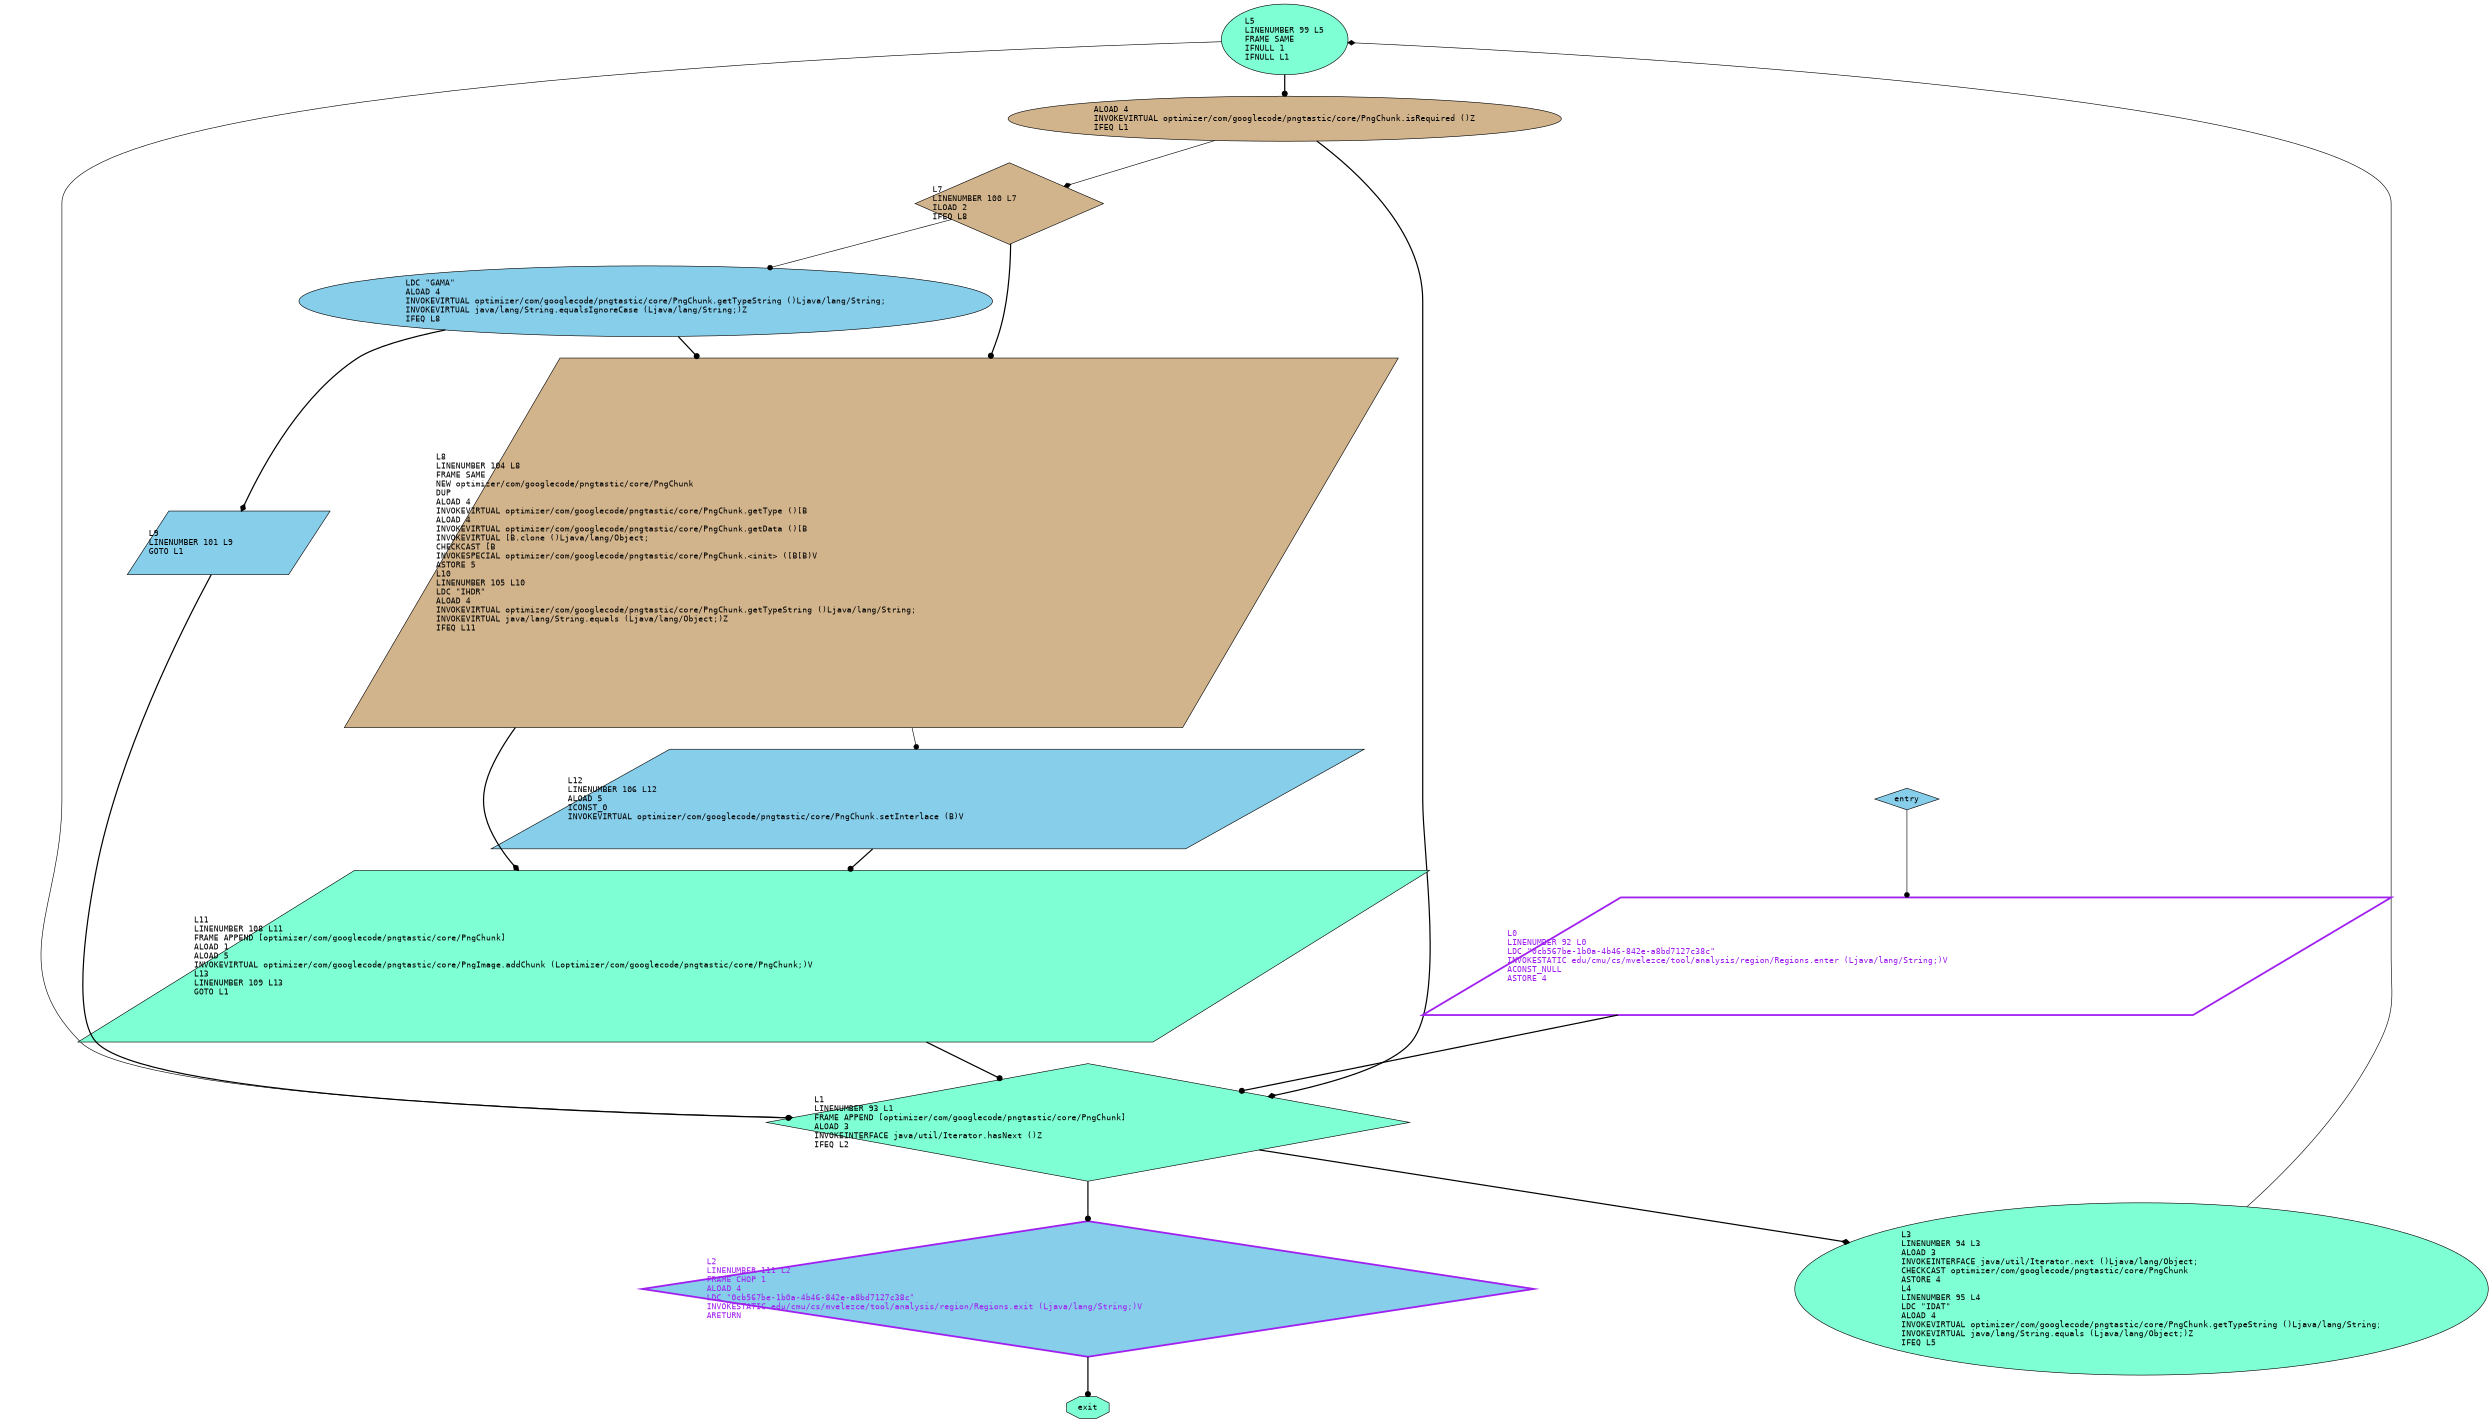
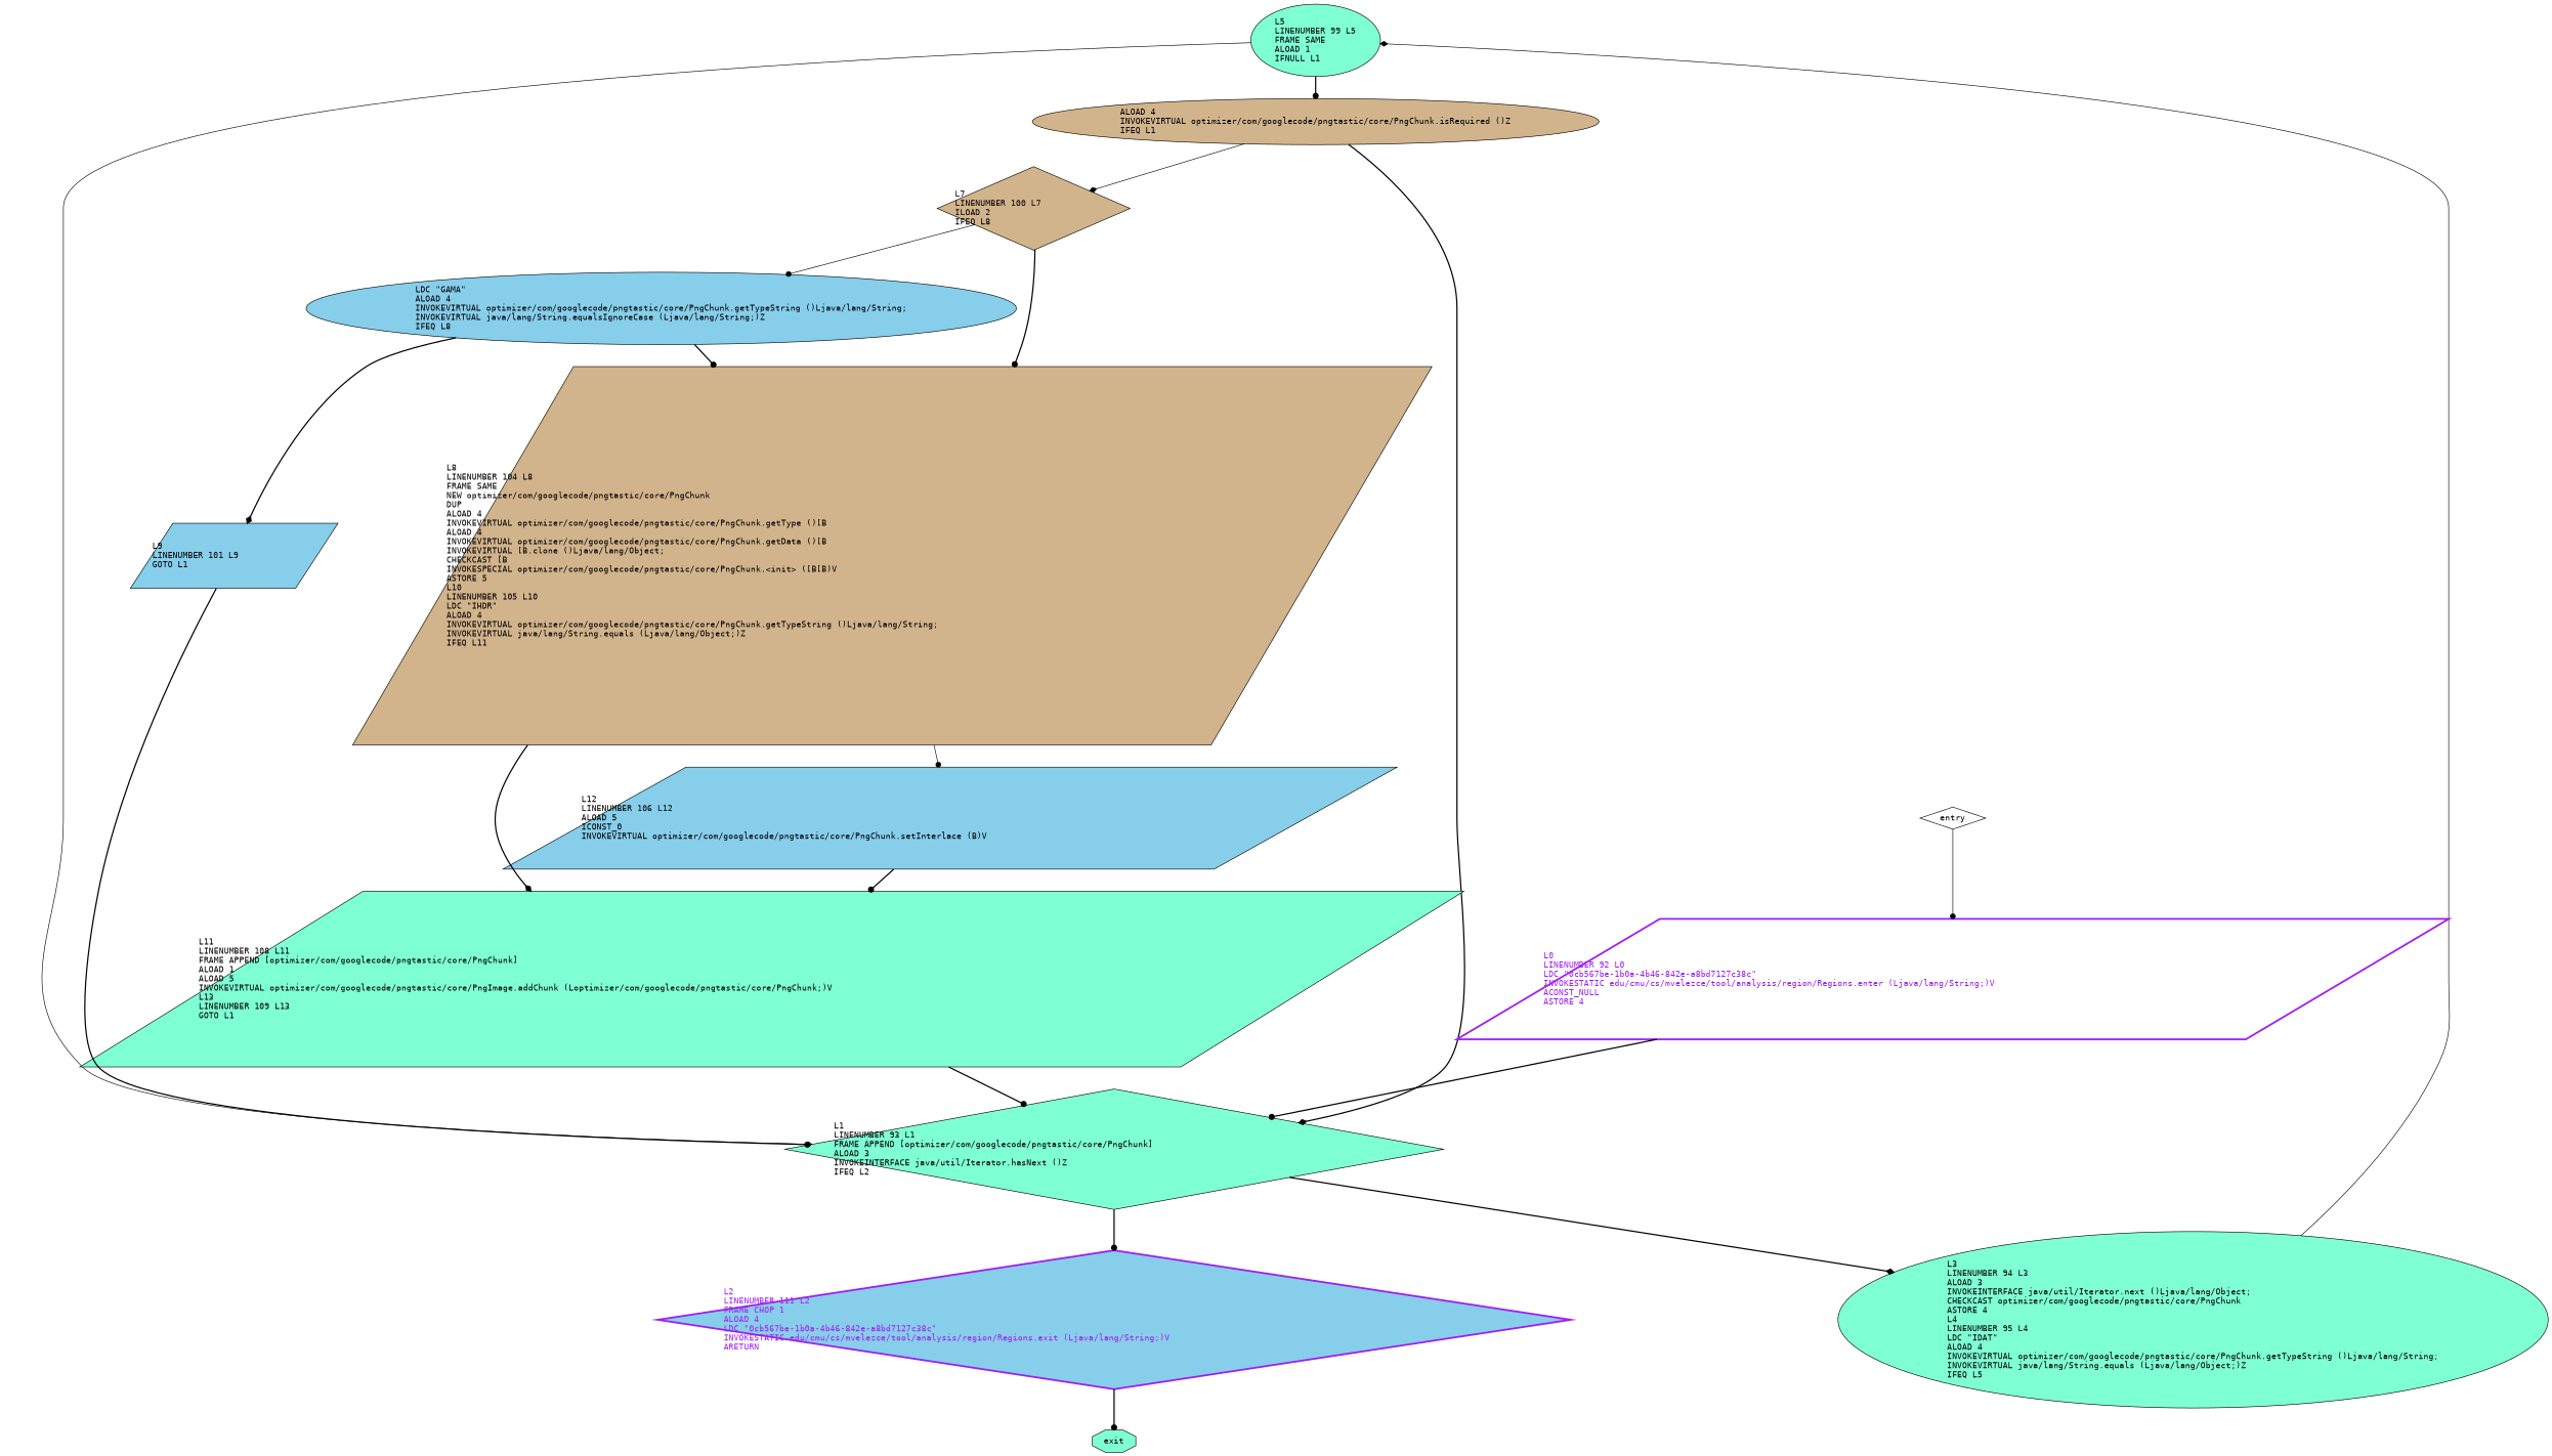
  digraph {
    fontname="DejaVu Sans Mono"
    node [fillcolor=aquamarine fontname="DejaVu Sans Mono" shape=parallelogram style=filled]
    edge [arrowhead=dot fontname="DejaVu Sans Mono" style=bold]
-   n1 [label="L5\lLINENUMBER 99 L5\lFRAME SAME\lIFNULL 1\lIFNULL L1\l" shape=ellipse]
+   n1 [label="L5\lLINENUMBER 99 L5\lFRAME SAME\lALOAD 1\lIFNULL L1\l" shape=ellipse]
    n2 [fillcolor=tan label="ALOAD 4\lINVOKEVIRTUAL optimizer/com/googlecode/pngtastic/core/PngChunk.isRequired ()Z\lIFEQ L1\l" shape=ellipse]
    n3 [label="L1\lLINENUMBER 93 L1\lFRAME APPEND [optimizer/com/googlecode/pngtastic/core/PngChunk]\lALOAD 3\lINVOKEINTERFACE java/util/Iterator.hasNext ()Z\lIFEQ L2\l" shape=diamond]
    n4 [fillcolor=tan label="L7\lLINENUMBER 100 L7\lILOAD 2\lIFEQ L8\l" shape=diamond]
    n5 [color=purple fillcolor=skyblue fontcolor=purple label="L2\lLINENUMBER 111 L2\lFRAME CHOP 1\lALOAD 4\lLDC \"0cb567be-1b0a-4b46-842e-a8bd7127c38c\"\lINVOKESTATIC edu/cmu/cs/mvelezce/tool/analysis/region/Regions.exit (Ljava/lang/String;)V\lARETURN\l" penwidth=3 shape=diamond]
    n6 [label="L3\lLINENUMBER 94 L3\lALOAD 3\lINVOKEINTERFACE java/util/Iterator.next ()Ljava/lang/Object;\lCHECKCAST optimizer/com/googlecode/pngtastic/core/PngChunk\lASTORE 4\lL4\lLINENUMBER 95 L4\lLDC \"IDAT\"\lALOAD 4\lINVOKEVIRTUAL optimizer/com/googlecode/pngtastic/core/PngChunk.getTypeString ()Ljava/lang/String;\lINVOKEVIRTUAL java/lang/String.equals (Ljava/lang/Object;)Z\lIFEQ L5\l" shape=ellipse]
    exit [shape=octagon]
    n8 [fillcolor=tan label="L8\lLINENUMBER 104 L8\lFRAME SAME\lNEW optimizer/com/googlecode/pngtastic/core/PngChunk\lDUP\lALOAD 4\lINVOKEVIRTUAL optimizer/com/googlecode/pngtastic/core/PngChunk.getType ()[B\lALOAD 4\lINVOKEVIRTUAL optimizer/com/googlecode/pngtastic/core/PngChunk.getData ()[B\lINVOKEVIRTUAL [B.clone ()Ljava/lang/Object;\lCHECKCAST [B\lINVOKESPECIAL optimizer/com/googlecode/pngtastic/core/PngChunk.\<init\> ([B[B)V\lASTORE 5\lL10\lLINENUMBER 105 L10\lLDC \"IHDR\"\lALOAD 4\lINVOKEVIRTUAL optimizer/com/googlecode/pngtastic/core/PngChunk.getTypeString ()Ljava/lang/String;\lINVOKEVIRTUAL java/lang/String.equals (Ljava/lang/Object;)Z\lIFEQ L11\l"]
    n9 [fillcolor=skyblue label="LDC \"GAMA\"\lALOAD 4\lINVOKEVIRTUAL optimizer/com/googlecode/pngtastic/core/PngChunk.getTypeString ()Ljava/lang/String;\lINVOKEVIRTUAL java/lang/String.equalsIgnoreCase (Ljava/lang/String;)Z\lIFEQ L8\l" shape=ellipse]
    n10 [fillcolor=skyblue label="L12\lLINENUMBER 106 L12\lALOAD 5\lICONST_0\lINVOKEVIRTUAL optimizer/com/googlecode/pngtastic/core/PngChunk.setInterlace (B)V\l"]
    n11 [label="L11\lLINENUMBER 108 L11\lFRAME APPEND [optimizer/com/googlecode/pngtastic/core/PngChunk]\lALOAD 1\lALOAD 5\lINVOKEVIRTUAL optimizer/com/googlecode/pngtastic/core/PngImage.addChunk (Loptimizer/com/googlecode/pngtastic/core/PngChunk;)V\lL13\lLINENUMBER 109 L13\lGOTO L1\l"]
    n12 [fillcolor=skyblue label="L9\lLINENUMBER 101 L9\lGOTO L1\l"]
    n13 [color=purple fillcolor=white fontcolor=purple label="L0\lLINENUMBER 92 L0\lLDC \"0cb567be-1b0a-4b46-842e-a8bd7127c38c\"\lINVOKESTATIC edu/cmu/cs/mvelezce/tool/analysis/region/Regions.enter (Ljava/lang/String;)V\lACONST_NULL\lASTORE 4\l" penwidth=3]
-   entry [fillcolor=skyblue shape=diamond]
+   entry [fillcolor=white shape=diamond]
    n1 -> n2
    n1 -> n3 [arrowhead=diamond style=solid]
    n2 -> n3 [arrowhead=diamond]
    n2 -> n4 [arrowhead=diamond style=solid]
    n3 -> n5
    n3 -> n6 [arrowhead=diamond]
    n4 -> n8
    n4 -> n9 [style=solid]
    n5 -> exit
    n6 -> n1 [arrowhead=diamond style=solid]
    n8 -> n10 [style=solid]
    n8 -> n11 [arrowhead=diamond]
    n9 -> n8
    n9 -> n12 [arrowhead=diamond]
    n10 -> n11
    n11 -> n3
    n12 -> n3
    n13 -> n3
    entry -> n13 [style=solid]
  }
